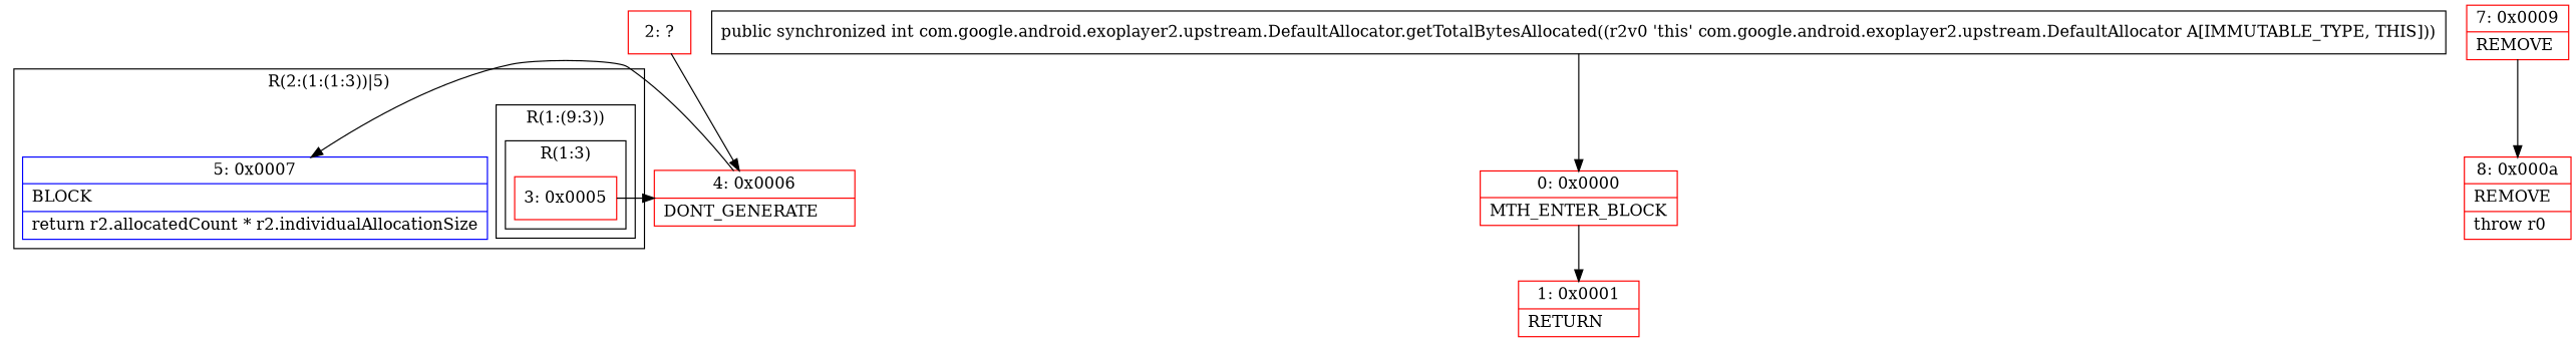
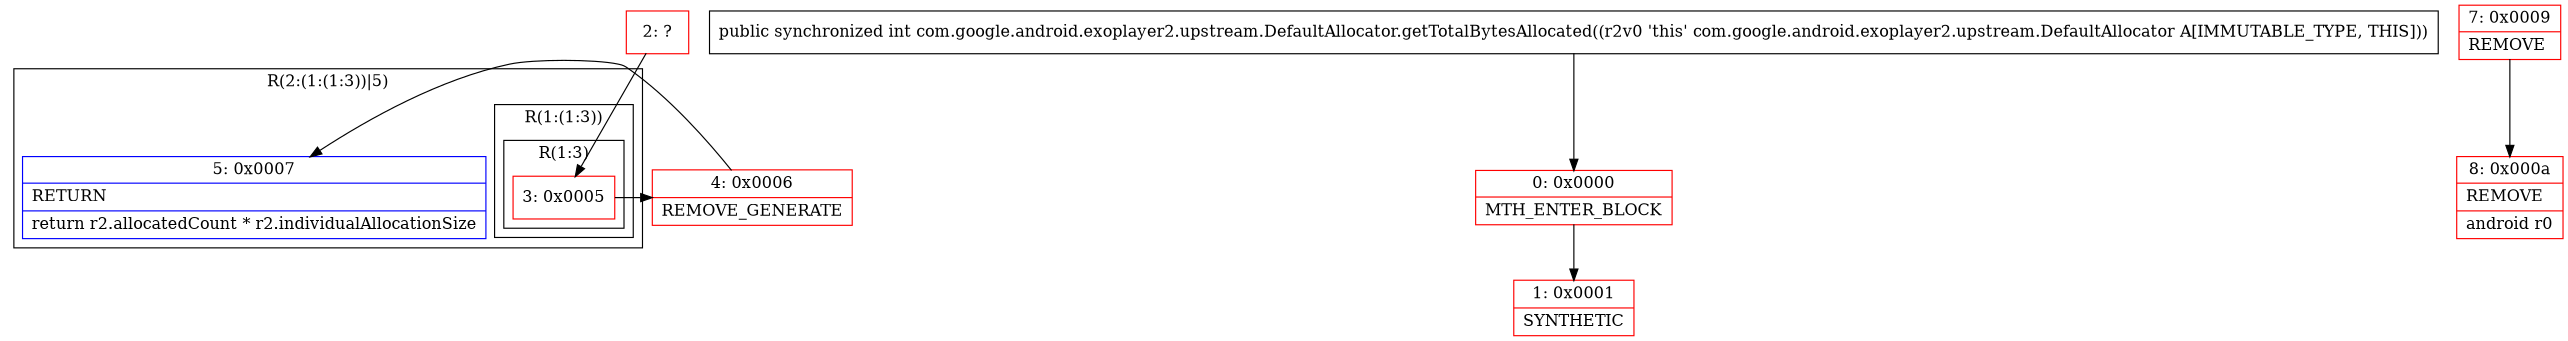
  digraph {
    node [color=red shape=record]
    n1 [label="{3\:\ 0x0005}"]
-   n2 [color=blue label="{5\:\ 0x0007|BLOCK\l|return r2.allocatedCount * r2.individualAllocationSize\l}"]
-   n3 [label="{4\:\ 0x0006|DONT_GENERATE\l}"]
+   n2 [color=blue label="{5\:\ 0x0007|RETURN\l|return r2.allocatedCount * r2.individualAllocationSize\l}"]
+   n3 [label="{4\:\ 0x0006|REMOVE_GENERATE\l}"]
    n4 [label="{0\:\ 0x0000|MTH_ENTER_BLOCK\l}"]
-   n5 [label="{1\:\ 0x0001|RETURN\l}"]
+   n5 [label="{1\:\ 0x0001|SYNTHETIC\l}"]
    n6 [label="{2\:\ ?}"]
    n7 [label="{7\:\ 0x0009|REMOVE\l}"]
-   n8 [label="{8\:\ 0x000a|REMOVE\l|throw r0\l}"]
+   n8 [label="{8\:\ 0x000a|REMOVE\l|android r0\l}"]
    n9 [label="{public synchronized int com.google.android.exoplayer2.upstream.DefaultAllocator.getTotalBytesAllocated((r2v0 'this' com.google.android.exoplayer2.upstream.DefaultAllocator A[IMMUTABLE_TYPE, THIS])) }" color=""]
    subgraph cluster_1 {
      label="R(2:(1:(1:3))|5)"
      n2
      subgraph cluster_2 {
-       label="R(1:(9:3))"
+       label="R(1:(1:3))"
        subgraph cluster_3 {
          label="R(1:3)"
          n1
        }
      }
    }
    n1 -> n3
    n3 -> n2
    n4 -> n5
-   n6 -> n3
+   n6 -> n1
    n7 -> n8
    n9 -> n4
  }
